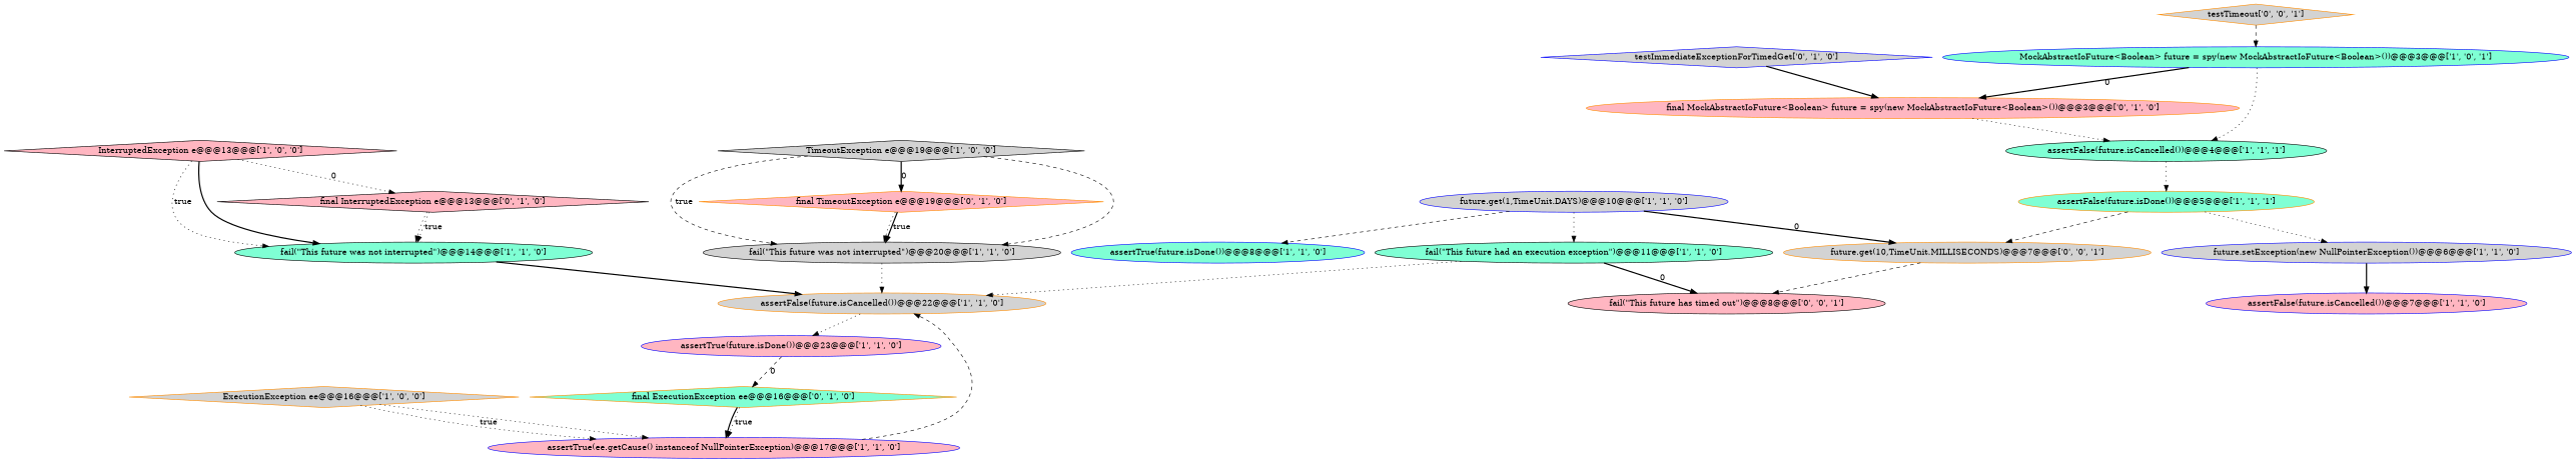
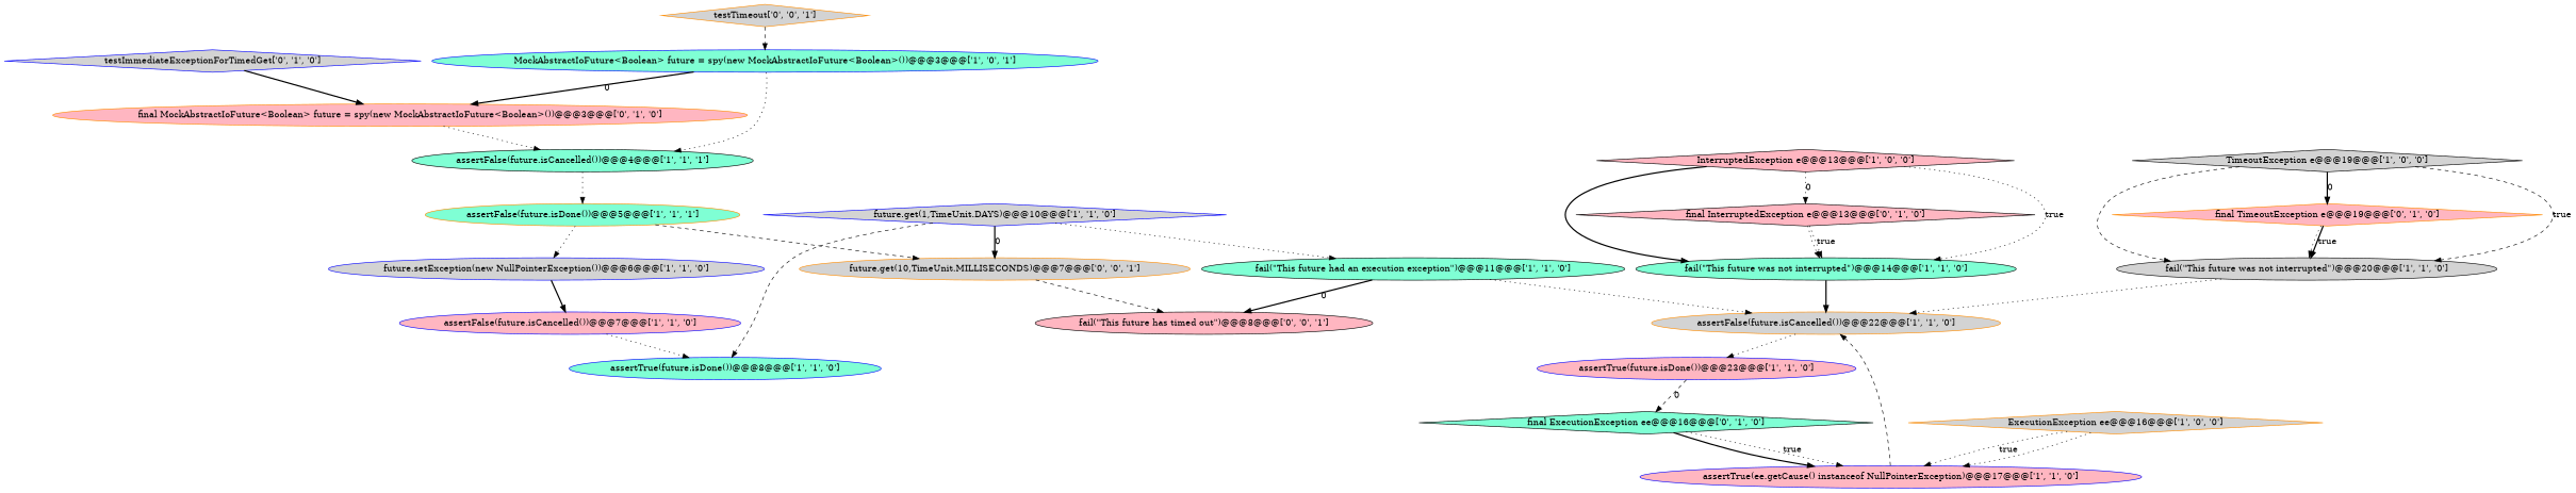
  digraph {
    node [color=black fillcolor=lightgrey shape=ellipse style=filled]
    edge [style=dotted]
    n1 [color=darkorange label="future.get(10,TimeUnit.MILLISECONDS)@@@7@@@['0', '0', '1']"]
    n2 [fillcolor=lightpink label="fail(\"This future has timed out\")@@@8@@@['0', '0', '1']"]
    n3 [color=darkorange fillcolor=aquamarine label="assertFalse(future.isDone())@@@5@@@['1', '1', '1']"]
    n4 [color=blue label="future.setException(new NullPointerException())@@@6@@@['1', '1', '0']"]
    n5 [color=blue fillcolor=lightpink label="assertFalse(future.isCancelled())@@@7@@@['1', '1', '0']"]
    n6 [fillcolor=lightpink label="final InterruptedException e@@@13@@@['0', '1', '0']" shape=diamond]
    n7 [fillcolor=aquamarine label="fail(\"This future was not interrupted\")@@@14@@@['1', '1', '0']"]
    n8 [color=darkorange label="assertFalse(future.isCancelled())@@@22@@@['1', '1', '0']"]
-   n9 [color=darkorange fillcolor=aquamarine label="final ExecutionException ee@@@16@@@['0', '1', '0']" shape=diamond]
+   n9 [fillcolor=aquamarine label="final ExecutionException ee@@@16@@@['0', '1', '0']" shape=diamond]
    n10 [color=blue fillcolor=lightpink label="assertTrue(ee.getCause() instanceof NullPointerException)@@@17@@@['1', '1', '0']"]
    n11 [color=blue fillcolor=aquamarine label="assertTrue(future.isDone())@@@8@@@['1', '1', '0']"]
    n12 [color=blue fillcolor=lightpink label="assertTrue(future.isDone())@@@23@@@['1', '1', '0']"]
    n13 [color=blue label="testImmediateExceptionForTimedGet['0', '1', '0']" shape=diamond]
    n14 [color=darkorange fillcolor=lightpink label="final MockAbstractIoFuture<Boolean> future = spy(new MockAbstractIoFuture<Boolean>())@@@3@@@['0', '1', '0']"]
    n15 [fillcolor=aquamarine label="assertFalse(future.isCancelled())@@@4@@@['1', '1', '1']"]
    n16 [color=blue fillcolor=aquamarine label="MockAbstractIoFuture<Boolean> future = spy(new MockAbstractIoFuture<Boolean>())@@@3@@@['1', '0', '1']"]
    n17 [color=darkorange label="testTimeout['0', '0', '1']" shape=diamond]
    n18 [label="TimeoutException e@@@19@@@['1', '0', '0']" shape=diamond]
    n19 [label="fail(\"This future was not interrupted\")@@@20@@@['1', '1', '0']"]
    n20 [color=darkorange fillcolor=lightpink label="final TimeoutException e@@@19@@@['0', '1', '0']" shape=diamond]
    n21 [fillcolor=aquamarine label="fail(\"This future had an execution exception\")@@@11@@@['1', '1', '0']"]
    n22 [fillcolor=lightpink label="InterruptedException e@@@13@@@['1', '0', '0']" shape=diamond]
-   n23 [color=blue label="future.get(1,TimeUnit.DAYS)@@@10@@@['1', '1', '0']"]
+   n23 [color=blue label="future.get(1,TimeUnit.DAYS)@@@10@@@['1', '1', '0']" shape=diamond]
    n24 [color=darkorange label="ExecutionException ee@@@16@@@['1', '0', '0']" shape=diamond]
    n1 -> n2 [style=dashed]
    n3 -> n1 [style=dashed]
    n3 -> n4
    n4 -> n5 [style=bold]
+   n5 -> n11
    n6 -> n7 [label=true]
    n6 -> n7
    n7 -> n8 [style=bold]
    n8 -> n12
    n9 -> n10 [label=true]
    n9 -> n10 [style=bold]
    n10 -> n8 [style=dashed]
    n12 -> n9 [label=0 style=dashed]
    n13 -> n14 [style=bold]
    n14 -> n15
    n15 -> n3
    n16 -> n14 [label=0 style=bold]
    n16 -> n15
    n17 -> n16 [style=dashed]
    n18 -> n19 [style=dashed]
    n18 -> n19 [label=true style=dashed]
    n18 -> n20 [label=0 style=bold]
    n19 -> n8
    n20 -> n19
    n20 -> n19 [label=true style=bold]
    n21 -> n2 [label=0 style=bold]
    n21 -> n8
    n22 -> n6 [label=0]
    n22 -> n7 [label=true]
    n22 -> n7 [style=bold]
    n23 -> n1 [label=0 style=bold]
    n23 -> n11 [style=dashed]
    n23 -> n21
    n24 -> n10
    n24 -> n10 [label=true]
  }
